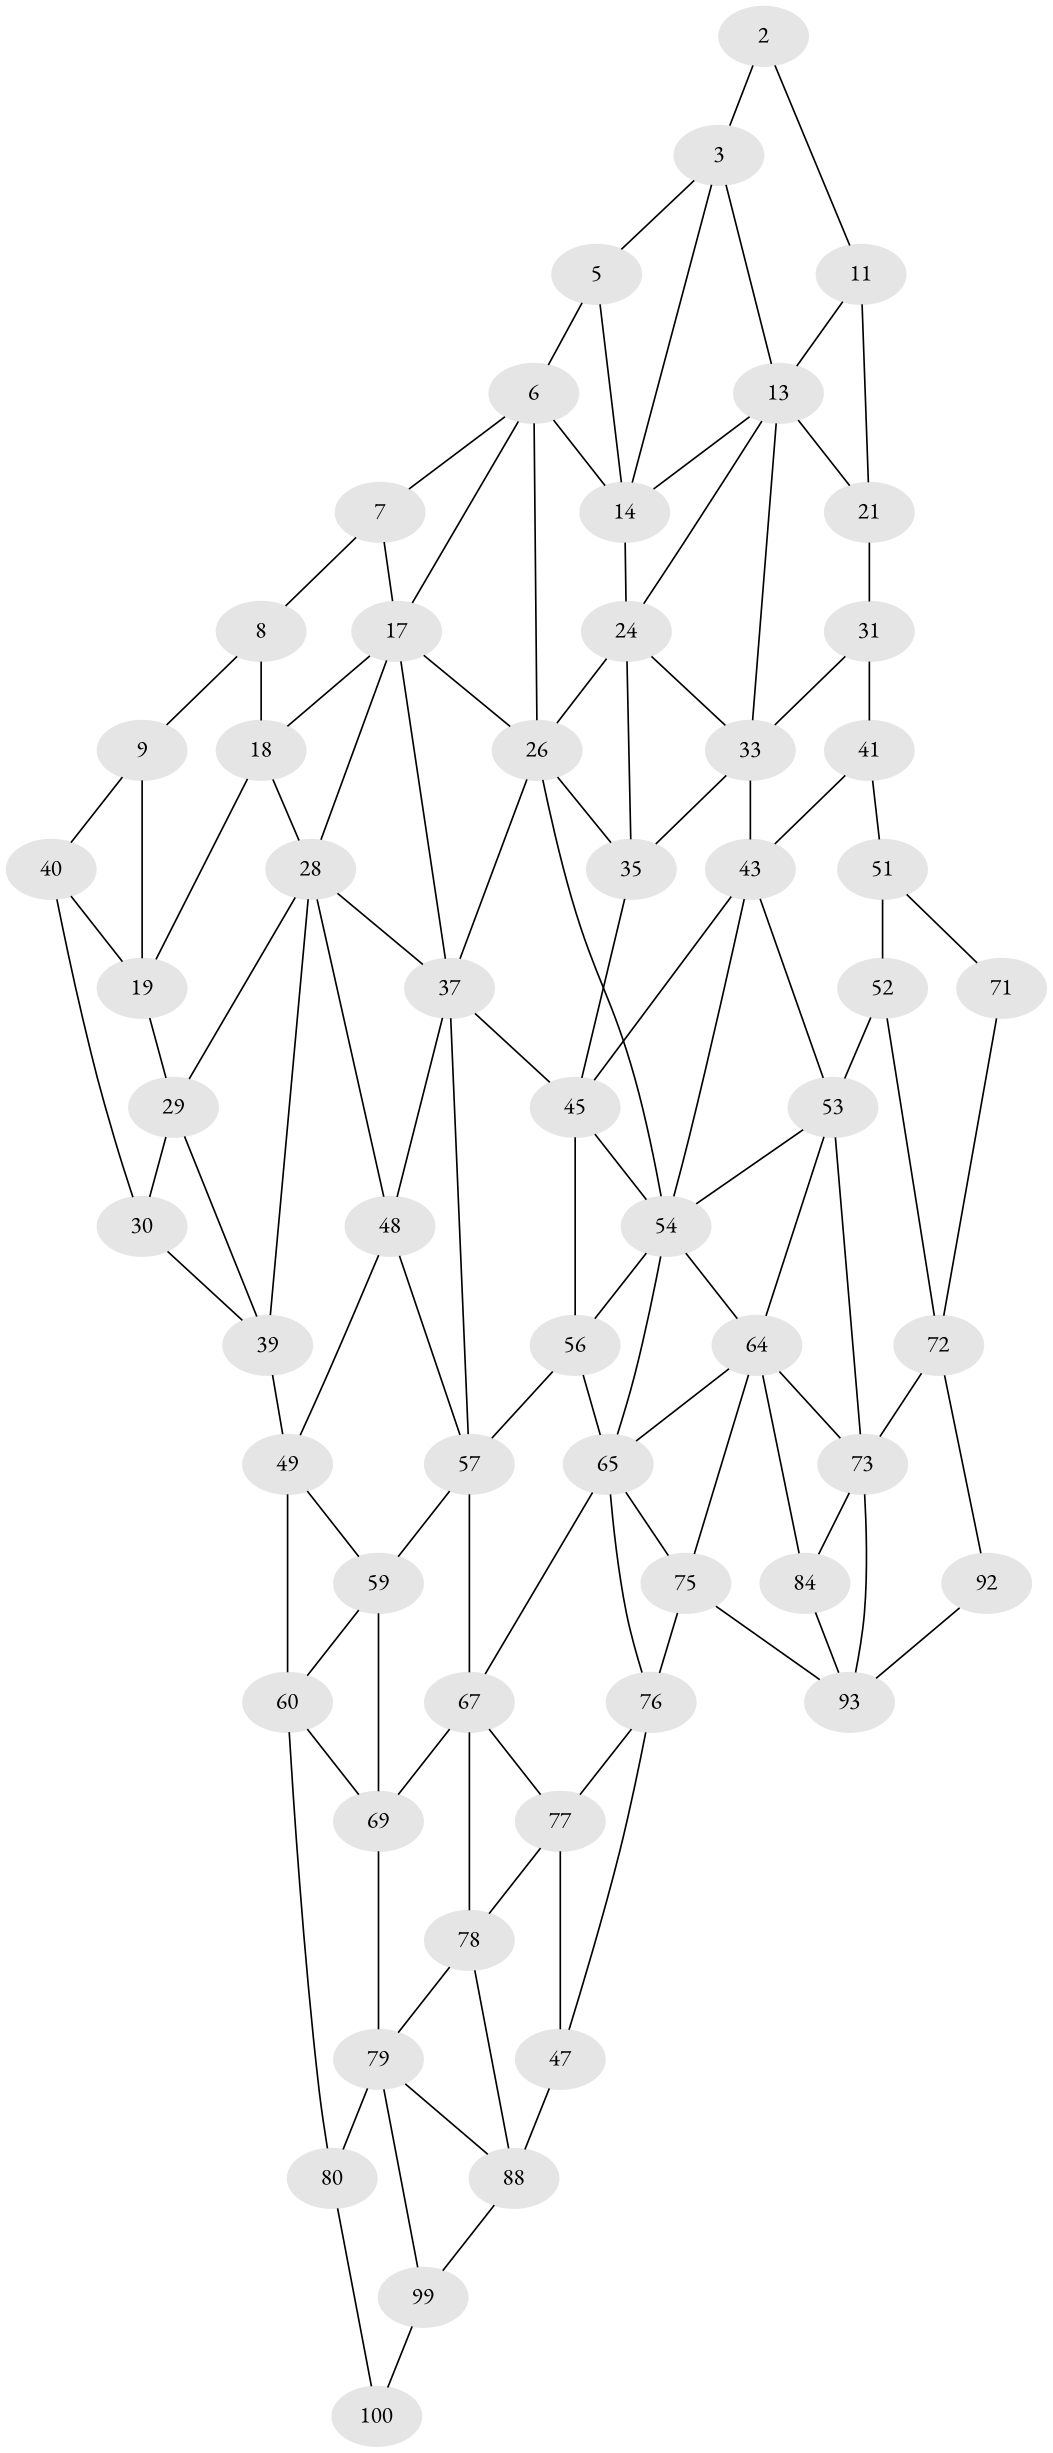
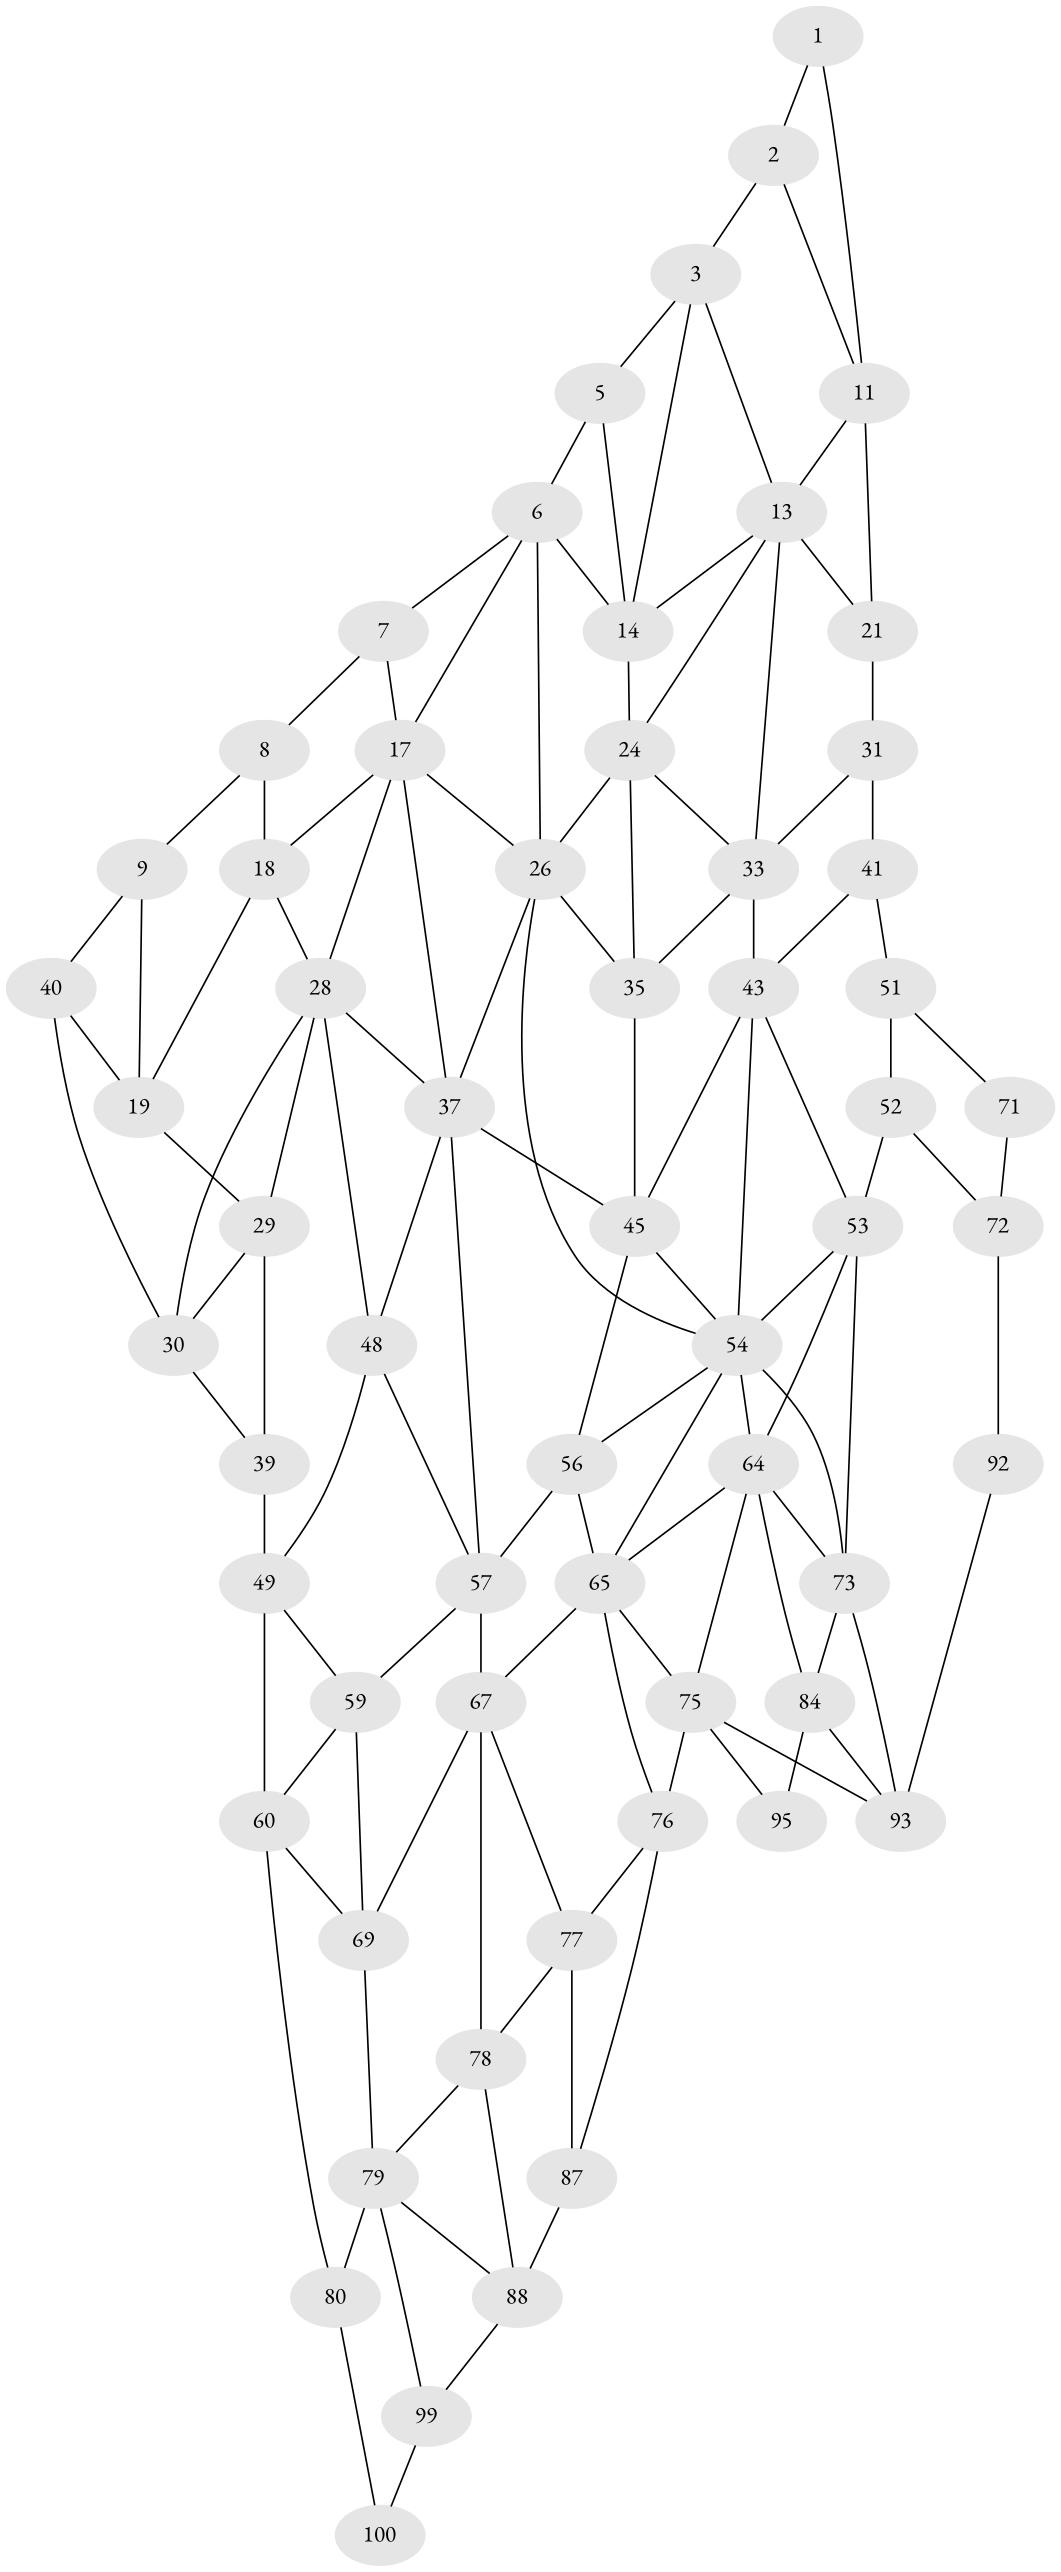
  graph {
    fontname="EB Garamond"
    node [color=gray90 fontname="EB Garamond" style=filled]
    edge [fontname="EB Garamond"]
+   1
    2
    11 [super="+12"]
    3 [super="+4"]
    13 [super="+23"]
    21 [super="+22"]
    5
    14 [super="+15"]
    6 [super="+16"]
    24 [super="+25"]
    33 [super="+34"]
    7
    17 [super="+27"]
    26 [super="+36"]
    8
    18
    28 [super="+38"]
    37 [super="+47"]
    35
    54 [super="+55"]
    9
    n22 [label=40 super="+20"]
    19
    30
    29
    39 [super="+40"]
    31 [super="+32"]
    43 [super="+44"]
    48
    45 [super="+46"]
    57 [super="+58"]
    41 [super="+42"]
    56
    49 [super="+50"]
    51 [super="+61"]
    53 [super="+63"]
    59
    67 [super="+68"]
    60 [super="+70"]
    52 [super="+62"]
    71
    72 [super="+82"]
    64 [super="+74"]
    73 [super="+83"]
    65 [super="+66"]
    69
    80 [super="+90"]
    92
    75 [super="+85"]
    84 [super="+94"]
    93
    76 [super="+86"]
    77
    78
    79 [super="+89"]
    100
-   87 [super="+97" label=47]
+   95
+   87 [super="+97"]
    88 [super="+98"]
    99
+   1 -- 2
+   1 -- 11
    2 -- 11
    2 -- 3
    11 -- 13
    11 -- 21 [weight=2]
    3 -- 13
    3 -- 5
    3 -- 14
    13 -- 21
    13 -- 14
    13 -- 24
    13 -- 33
    21 -- 31 [weight=2]
    5 -- 14
    5 -- 6
    14 -- 24 [weight=2]
    6 -- 14
    6 -- 7
    6 -- 17
    6 -- 26
    24 -- 33
    24 -- 26
    24 -- 35
    33 -- 35
    33 -- 43 [weight=2]
    7 -- 17
    7 -- 8
    17 -- 26
    17 -- 18
    17 -- 28
    17 -- 37
    26 -- 37
    26 -- 35
    26 -- 54
    8 -- 18
    8 -- 9
    18 -- 28
    18 -- 19
    28 -- 37
    28 -- 29
-   28 -- 39
+   28 -- 30
    28 -- 48
    37 -- 48
    37 -- 45
    37 -- 57
    35 -- 45
    54 -- 56
    54 -- 64
    54 -- 65
    9 -- n22
    9 -- 19
    n22 -- 19
    n22 -- 30
    19 -- 29
    30 -- 39
    29 -- 30
    29 -- 39
    39 -- 49 [weight=2]
    31 -- 33
    31 -- 41 [weight=2]
    43 -- 54
    43 -- 45
    43 -- 53
    48 -- 57
    48 -- 49
    45 -- 54
    45 -- 56
    57 -- 59
    57 -- 67 [weight=2]
    41 -- 43
    41 -- 51
    56 -- 57
    56 -- 65
    49 -- 59
    49 -- 60
    51 -- 52 [weight=2]
    51 -- 71
    53 -- 54
    53 -- 64
    53 -- 73
    59 -- 60
    59 -- 69
    67 -- 69
    67 -- 77
    67 -- 78
    60 -- 69
    60 -- 80
    52 -- 53 [weight=2]
    52 -- 72
    71 -- 72
-   72 -- 73 [weight=2]
+   54 -- 73 [weight=2]
    72 -- 92
    64 -- 73
    64 -- 65
    64 -- 75
    64 -- 84
    73 -- 84
    73 -- 93
    65 -- 67
    65 -- 75
    65 -- 76
    69 -- 79
    80 -- 100
    92 -- 93
    75 -- 93
    75 -- 76 [weight=2]
+   75 -- 95
    84 -- 93
+   84 -- 95
    76 -- 77
    76 -- 87
    77 -- 78
    77 -- 87
    78 -- 79
    78 -- 88
    79 -- 80 [weight=2]
    79 -- 88
    79 -- 99
    87 -- 88 [weight=2]
    88 -- 99
    99 -- 100
  }
